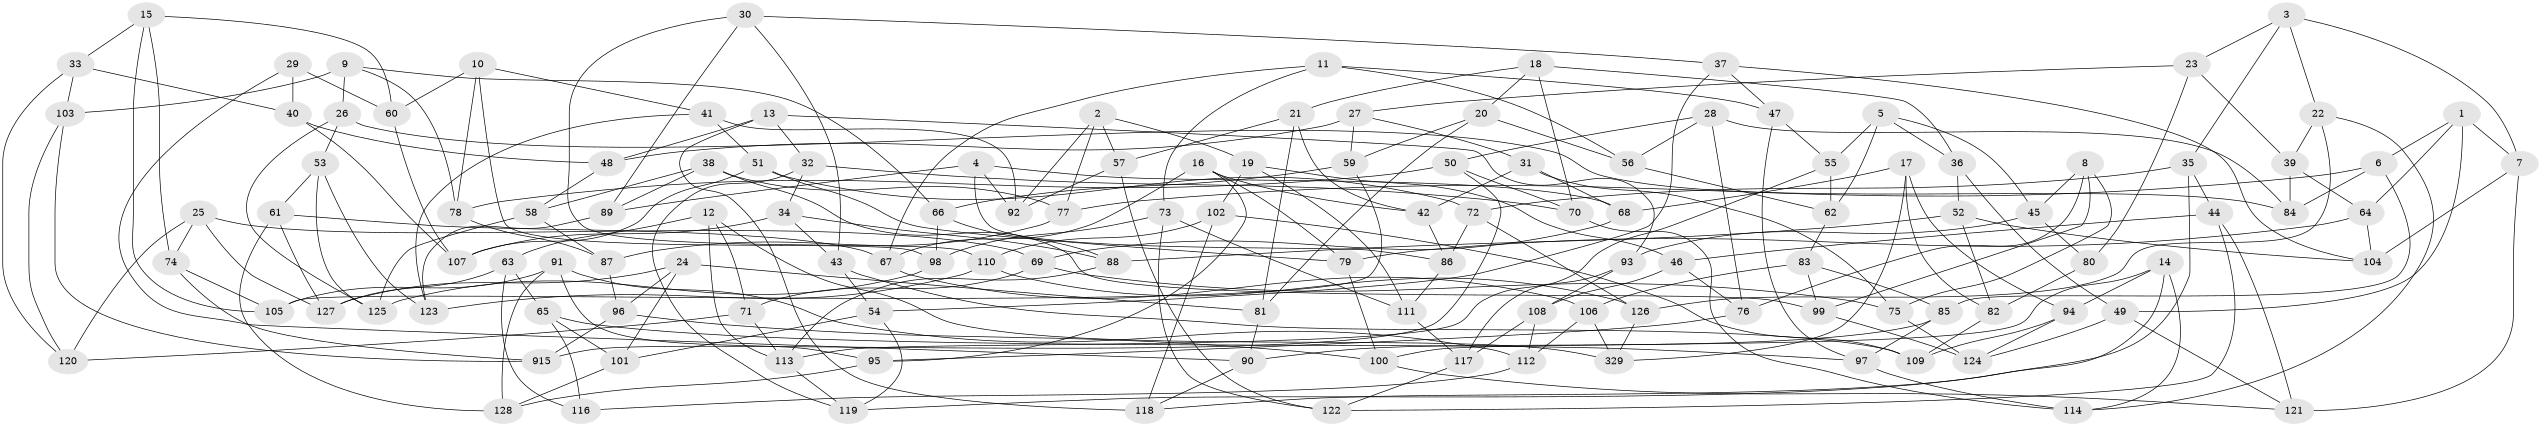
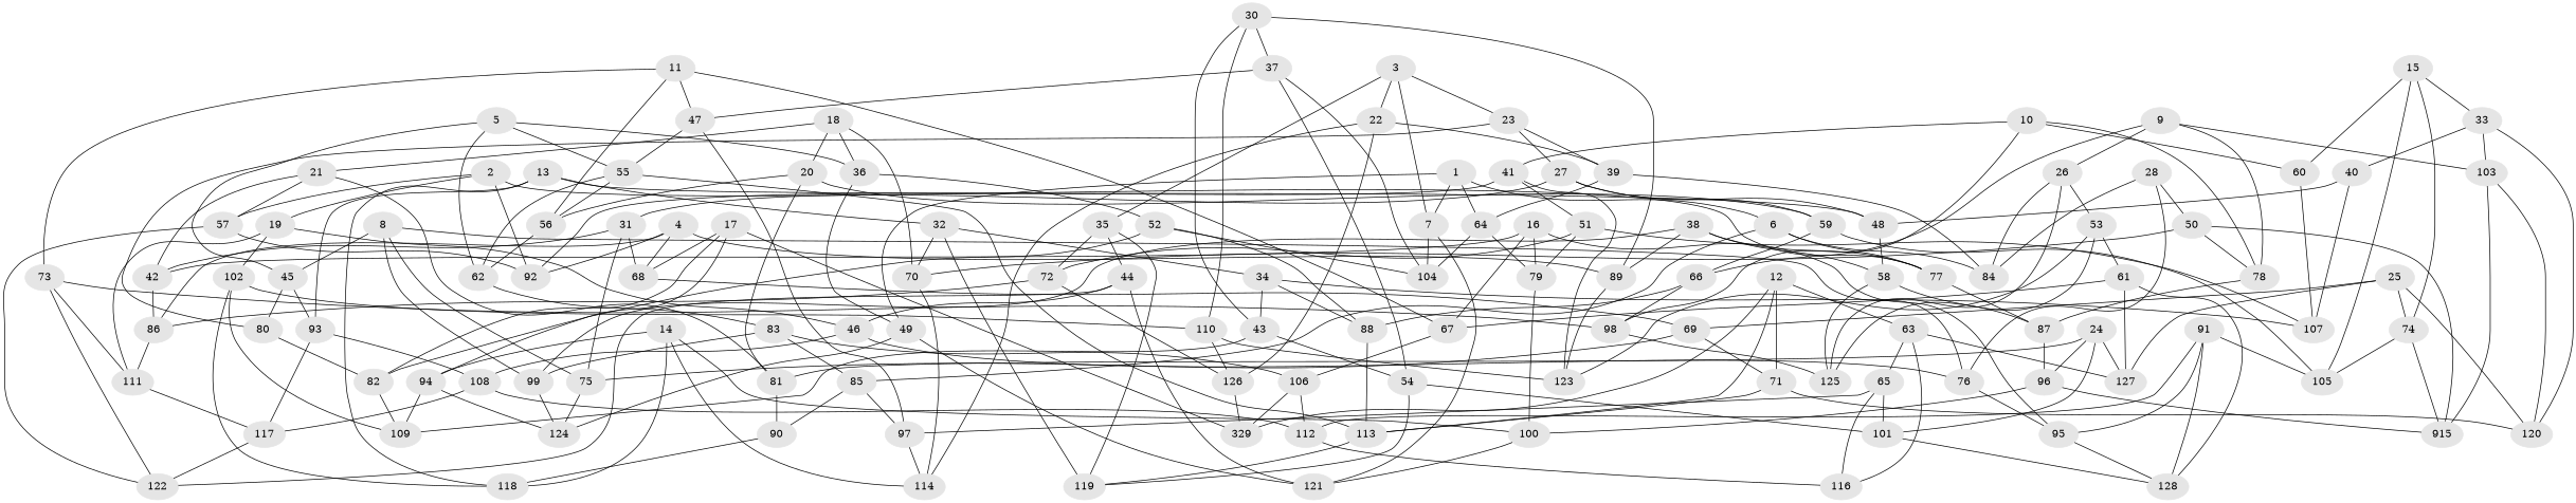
  graph {
    node [color=gray90 style=filled]
    1
    6
    7
    49
    64
    77
    84
    85
    104
    121
    124
    79
    2
    19
    57
    92
    46
    102
    111
    122
    87
    3
    22
    23
    35
    114
    39
    126
    27
    80
    119
    44
    72
    4
    68
    86
    89
    69
    123
    5
    36
    45
    55
    62
    52
    93
    113
    83
    90
    97
    8
    75
    76
    99
    95
    9
    26
    66
    78
    103
    53
    125
    98
    88
    120
    n66 [label=915]
    10
    41
    60
    51
    107
    11
    47
    56
    67
    73
    106
    12
    63
    71
    n81 [label=329]
    127
    65
    116
    13
    32
    48
    118
    70
    34
    58
    108
    117
    14
    94
    100
    109
    15
    33
    74
    105
    40
    16
    42
    128
    17
    82
    18
    20
    21
    59
    81
    110
    31
    24
    96
    101
    25
    61
    28
    50
-   29
    30
    37
    43
    54
    38
    112
    91
    1 -- 6
    1 -- 7
    1 -- 49
    1 -- 64
    6 -- 77
    6 -- 84
    6 -- 85
    7 -- 104
    7 -- 121
    49 -- 121
    49 -- 124
    64 -- 104
    64 -- 79
    77 -- 87
    85 -- 90
    85 -- 97
    79 -- 100
    2 -- 77
    2 -- 19
    2 -- 57
    2 -- 92
    19 -- 46
    19 -- 102
    19 -- 111
    57 -- 92
    57 -- 122
    46 -- 76
    46 -- 108
    102 -- 118
    102 -- 109
    102 -- 110
    111 -- 117
    87 -- 96
    3 -- 7
    3 -- 22
    3 -- 23
    3 -- 35
    22 -- 114
    22 -- 39
    22 -- 126
    23 -- 39
    23 -- 27
    23 -- 80
    35 -- 119
    35 -- 44
    35 -- 72
    39 -- 64
    39 -- 84
    126 -- n81
    27 -- 48
    27 -- 59
    27 -- 31
    80 -- 82
    44 -- 121
    44 -- 46
    44 -- 122
    72 -- 126
    72 -- 86
    4 -- 92
    4 -- 68
    4 -- 86
    4 -- 89
    68 -- 69
    86 -- 111
    89 -- 123
    69 -- 75
    69 -- 71
    5 -- 36
    5 -- 45
    5 -- 55
    5 -- 62
    36 -- 49
    36 -- 52
    45 -- 80
    45 -- 93
    55 -- 62
    55 -- 113
    62 -- 83
    52 -- 104
    52 -- 88
    52 -- 82
    93 -- 108
    93 -- 117
    113 -- 119
    83 -- 85
    83 -- 99
    83 -- 106
    90 -- 118
    97 -- 114
    8 -- 45
    8 -- 75
    8 -- 76
    8 -- 99
    75 -- 124
    76 -- 95
    99 -- 124
    95 -- 128
    9 -- 26
    9 -- 66
    9 -- 78
    9 -- 103
    26 -- 84
    26 -- 53
    26 -- 125
    66 -- 98
    66 -- 88
    78 -- 87
    103 -- 120
    103 -- n66
    53 -- 123
    53 -- 125
    53 -- 61
    98 -- 125
    88 -- 113
    10 -- 78
    10 -- 98
    10 -- 41
    10 -- 60
    41 -- 92
    41 -- 123
    41 -- 51
    60 -- 107
    51 -- 79
    51 -- 72
    51 -- 107
    11 -- 47
    11 -- 56
    11 -- 67
    11 -- 73
    47 -- 55
    47 -- 97
    56 -- 62
    67 -- 106
    73 -- 111
    73 -- 122
    73 -- 98
    106 -- n81
    106 -- 112
    12 -- 113
    12 -- 63
    12 -- 71
    12 -- n81
    63 -- 127
    63 -- 65
    63 -- 116
    71 -- 113
    71 -- 120
    65 -- 97
    65 -- 116
    65 -- 101
    13 -- 93
    13 -- 32
    13 -- 48
    13 -- 118
    32 -- 119
    32 -- 70
    32 -- 34
    48 -- 58
    70 -- 114
    34 -- 88
    34 -- 107
    34 -- 43
    58 -- 87
    58 -- 125
    108 -- 117
    108 -- 112
    117 -- 122
    14 -- 114
    14 -- 118
    14 -- 94
    14 -- 100
    94 -- 124
    94 -- 109
    100 -- 121
    15 -- 60
    15 -- 33
    15 -- 74
    15 -- 105
    33 -- 103
    33 -- 120
    33 -- 40
    74 -- n66
    74 -- 105
    40 -- 107
    40 -- 48
    16 -- 79
    16 -- 95
    16 -- 67
    16 -- 42
    42 -- 86
    17 -- 68
    17 -- n81
    17 -- 94
    17 -- 82
    82 -- 109
    18 -- 36
    18 -- 70
    18 -- 20
    18 -- 21
    20 -- 56
    20 -- 59
    20 -- 81
    21 -- 57
    21 -- 42
    21 -- 81
    59 -- 66
    59 -- 105
    81 -- 90
    110 -- 126
    110 -- 123
    31 -- 68
    31 -- 75
    31 -- 42
    24 -- 127
    24 -- 81
    24 -- 96
    24 -- 101
    96 -- n66
    96 -- 100
    101 -- 128
    25 -- 69
    25 -- 120
    25 -- 127
    25 -- 74
    61 -- 67
    61 -- 127
    61 -- 128
    28 -- 84
    28 -- 76
-   28 -- 56
+   55 -- 56
    28 -- 50
    50 -- 78
    50 -- n66
    50 -- 70
-   29 -- 90
-   29 -- 60
-   29 -- 40
    30 -- 89
    30 -- 110
    30 -- 37
    30 -- 43
    37 -- 104
    37 -- 47
    37 -- 54
    43 -- 109
    43 -- 54
    54 -- 119
    54 -- 101
    38 -- 77
    38 -- 89
    38 -- 99
    38 -- 58
    112 -- 116
    91 -- 95
    91 -- 105
    91 -- 128
    91 -- 112
  }
